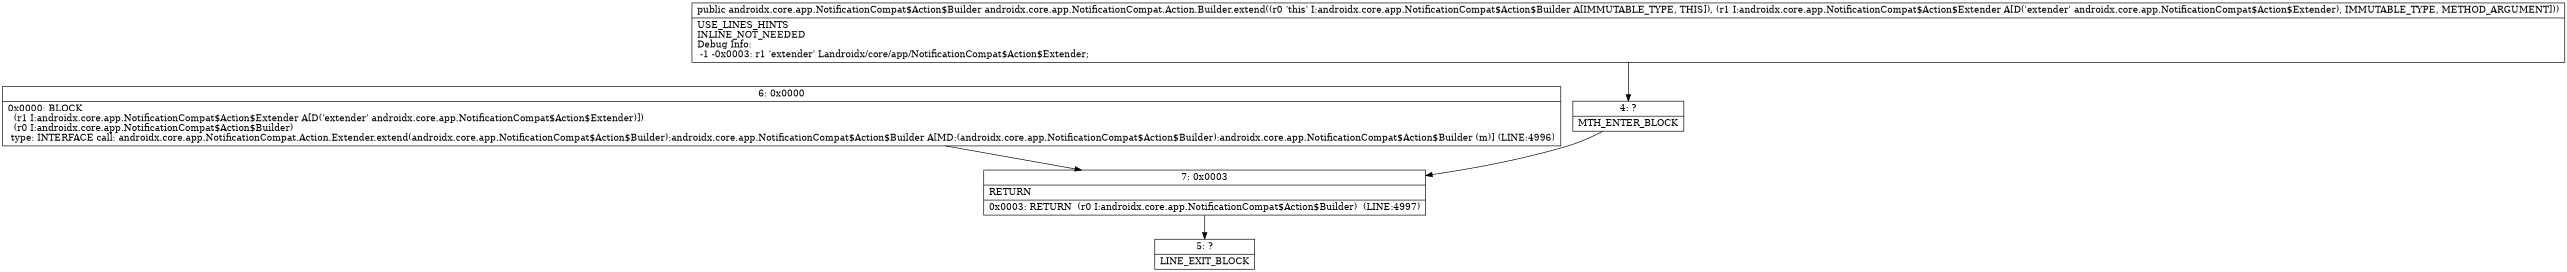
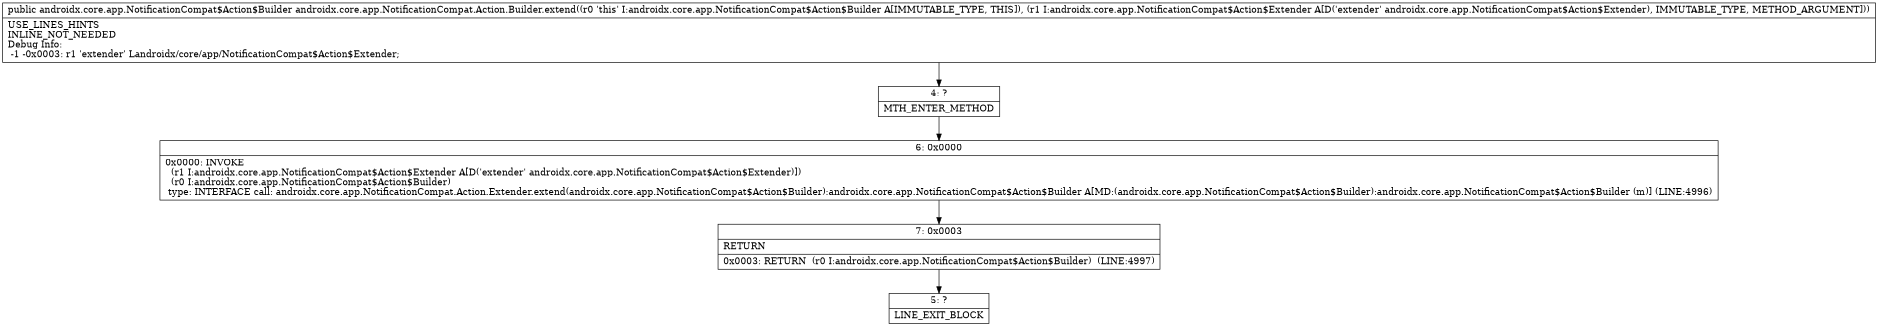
  digraph {
    node [shape=record]
-   n1 [label="{4\:\ ?|MTH_ENTER_BLOCK\l}"]
-   n2 [label="{6\:\ 0x0000|0x0000: BLOCK  \l  (r1 I:androidx.core.app.NotificationCompat$Action$Extender A[D('extender' androidx.core.app.NotificationCompat$Action$Extender)])\l  (r0 I:androidx.core.app.NotificationCompat$Action$Builder)\l type: INTERFACE call: androidx.core.app.NotificationCompat.Action.Extender.extend(androidx.core.app.NotificationCompat$Action$Builder):androidx.core.app.NotificationCompat$Action$Builder A[MD:(androidx.core.app.NotificationCompat$Action$Builder):androidx.core.app.NotificationCompat$Action$Builder (m)] (LINE:4996)\l}"]
+   n1 [label="{4\:\ ?|MTH_ENTER_METHOD\l}"]
+   n2 [label="{6\:\ 0x0000|0x0000: INVOKE  \l  (r1 I:androidx.core.app.NotificationCompat$Action$Extender A[D('extender' androidx.core.app.NotificationCompat$Action$Extender)])\l  (r0 I:androidx.core.app.NotificationCompat$Action$Builder)\l type: INTERFACE call: androidx.core.app.NotificationCompat.Action.Extender.extend(androidx.core.app.NotificationCompat$Action$Builder):androidx.core.app.NotificationCompat$Action$Builder A[MD:(androidx.core.app.NotificationCompat$Action$Builder):androidx.core.app.NotificationCompat$Action$Builder (m)] (LINE:4996)\l}"]
    n3 [label="{7\:\ 0x0003|RETURN\l|0x0003: RETURN  (r0 I:androidx.core.app.NotificationCompat$Action$Builder)  (LINE:4997)\l}"]
    n4 [label="{5\:\ ?|LINE_EXIT_BLOCK\l}"]
    n5 [label="{public androidx.core.app.NotificationCompat$Action$Builder androidx.core.app.NotificationCompat.Action.Builder.extend((r0 'this' I:androidx.core.app.NotificationCompat$Action$Builder A[IMMUTABLE_TYPE, THIS]), (r1 I:androidx.core.app.NotificationCompat$Action$Extender A[D('extender' androidx.core.app.NotificationCompat$Action$Extender), IMMUTABLE_TYPE, METHOD_ARGUMENT]))  | USE_LINES_HINTS\lINLINE_NOT_NEEDED\lDebug Info:\l  \-1 \-0x0003: r1 'extender' Landroidx\/core\/app\/NotificationCompat$Action$Extender;\l}"]
-   n1 -> n3
+   n1 -> n2
    n2 -> n3
    n3 -> n4
    n5 -> n1
  }
